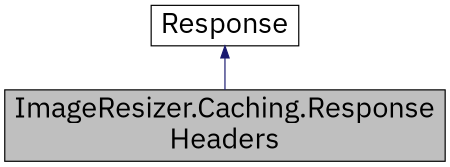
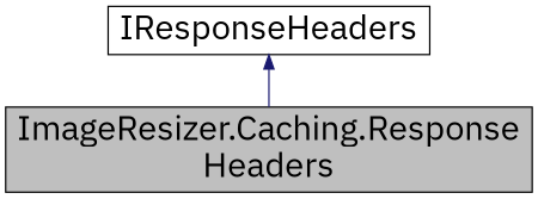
  digraph {
    fontname="IBM Plex Sans"
    node [color=black fontname="IBM Plex Sans" fontsize=24 shape=record style=filled]
    n1 [fillcolor=grey75 fontcolor=black height=0.2 label="ImageResizer.Caching.Response\lHeaders" width=0.4]
-   n2 [fillcolor=white height=0.2 label=Response width=0.4]
+   n2 [fillcolor=white height=0.2 label=IResponseHeaders width=0.4]
    n2 -> n1 [color=midnightblue dir=back fontname="IBM Plex Sans" fontsize=24 labelfontname=Helvetica labelfontsize=24 style=solid]
  }
